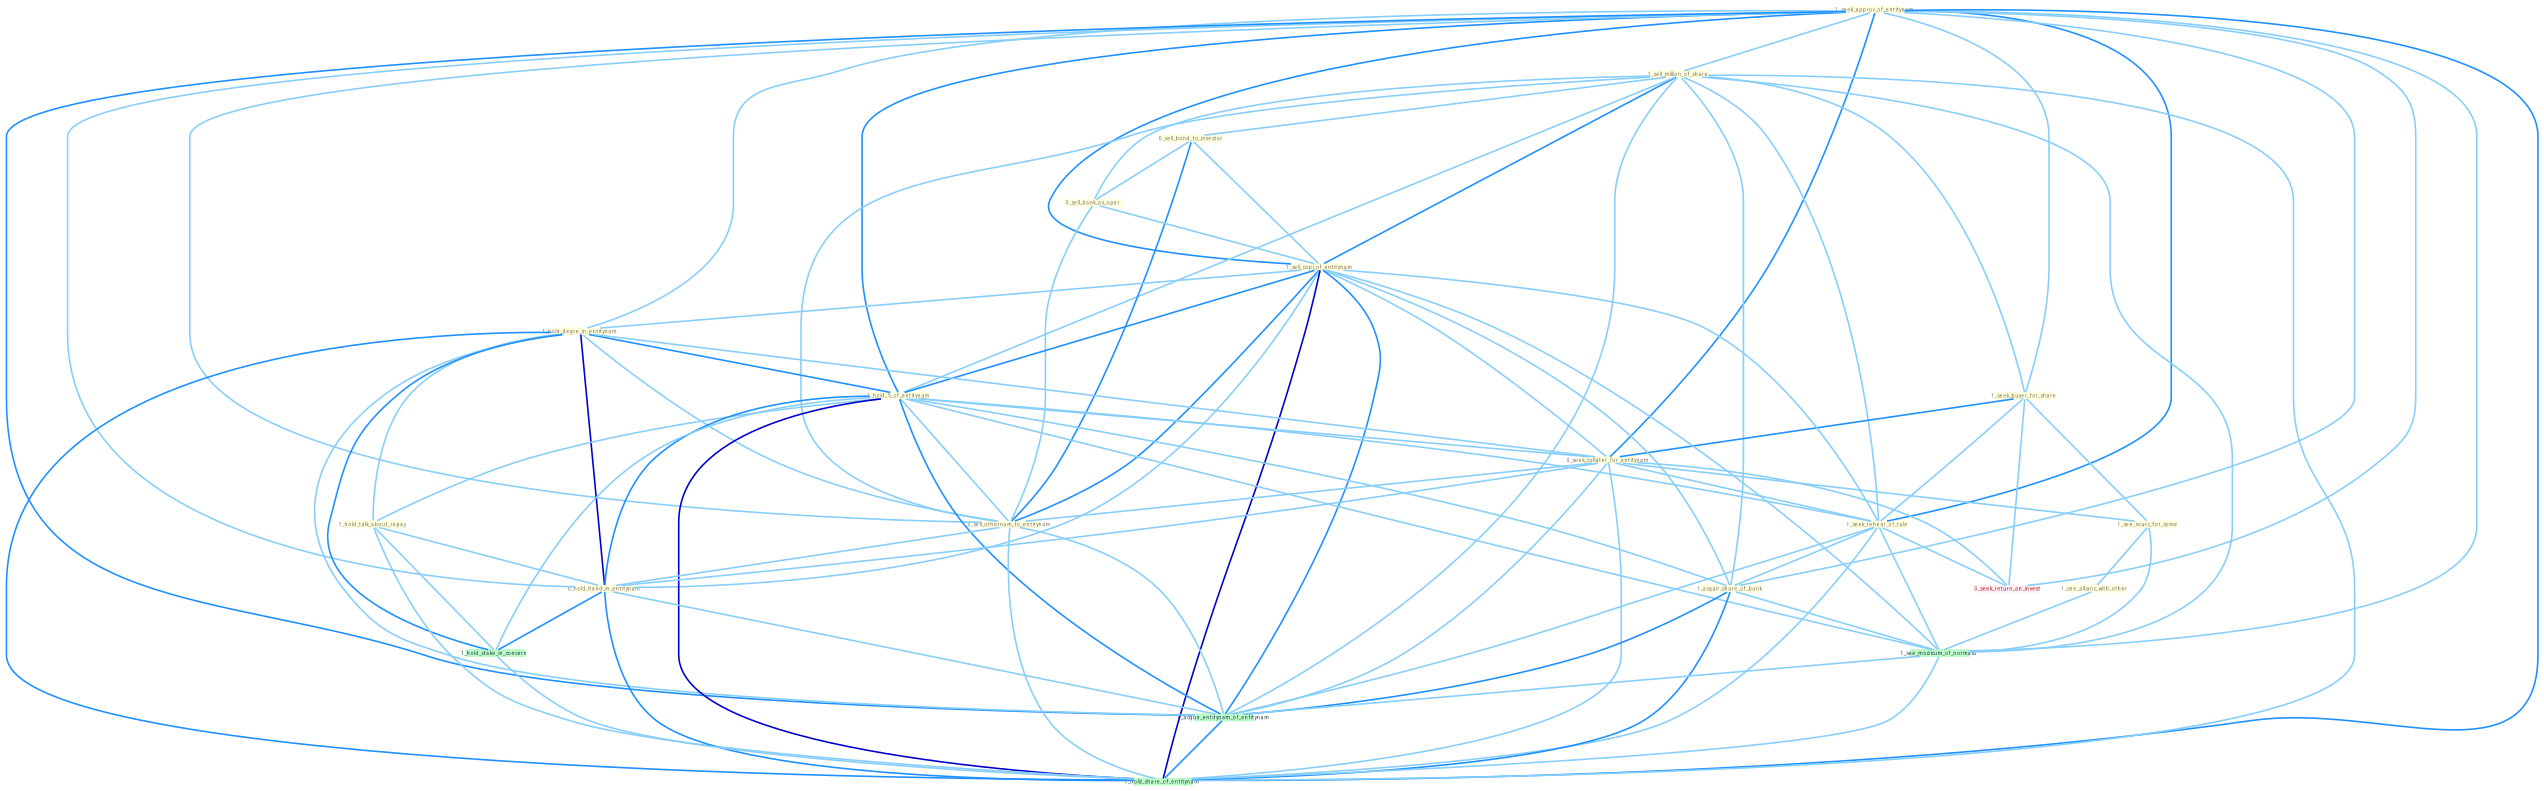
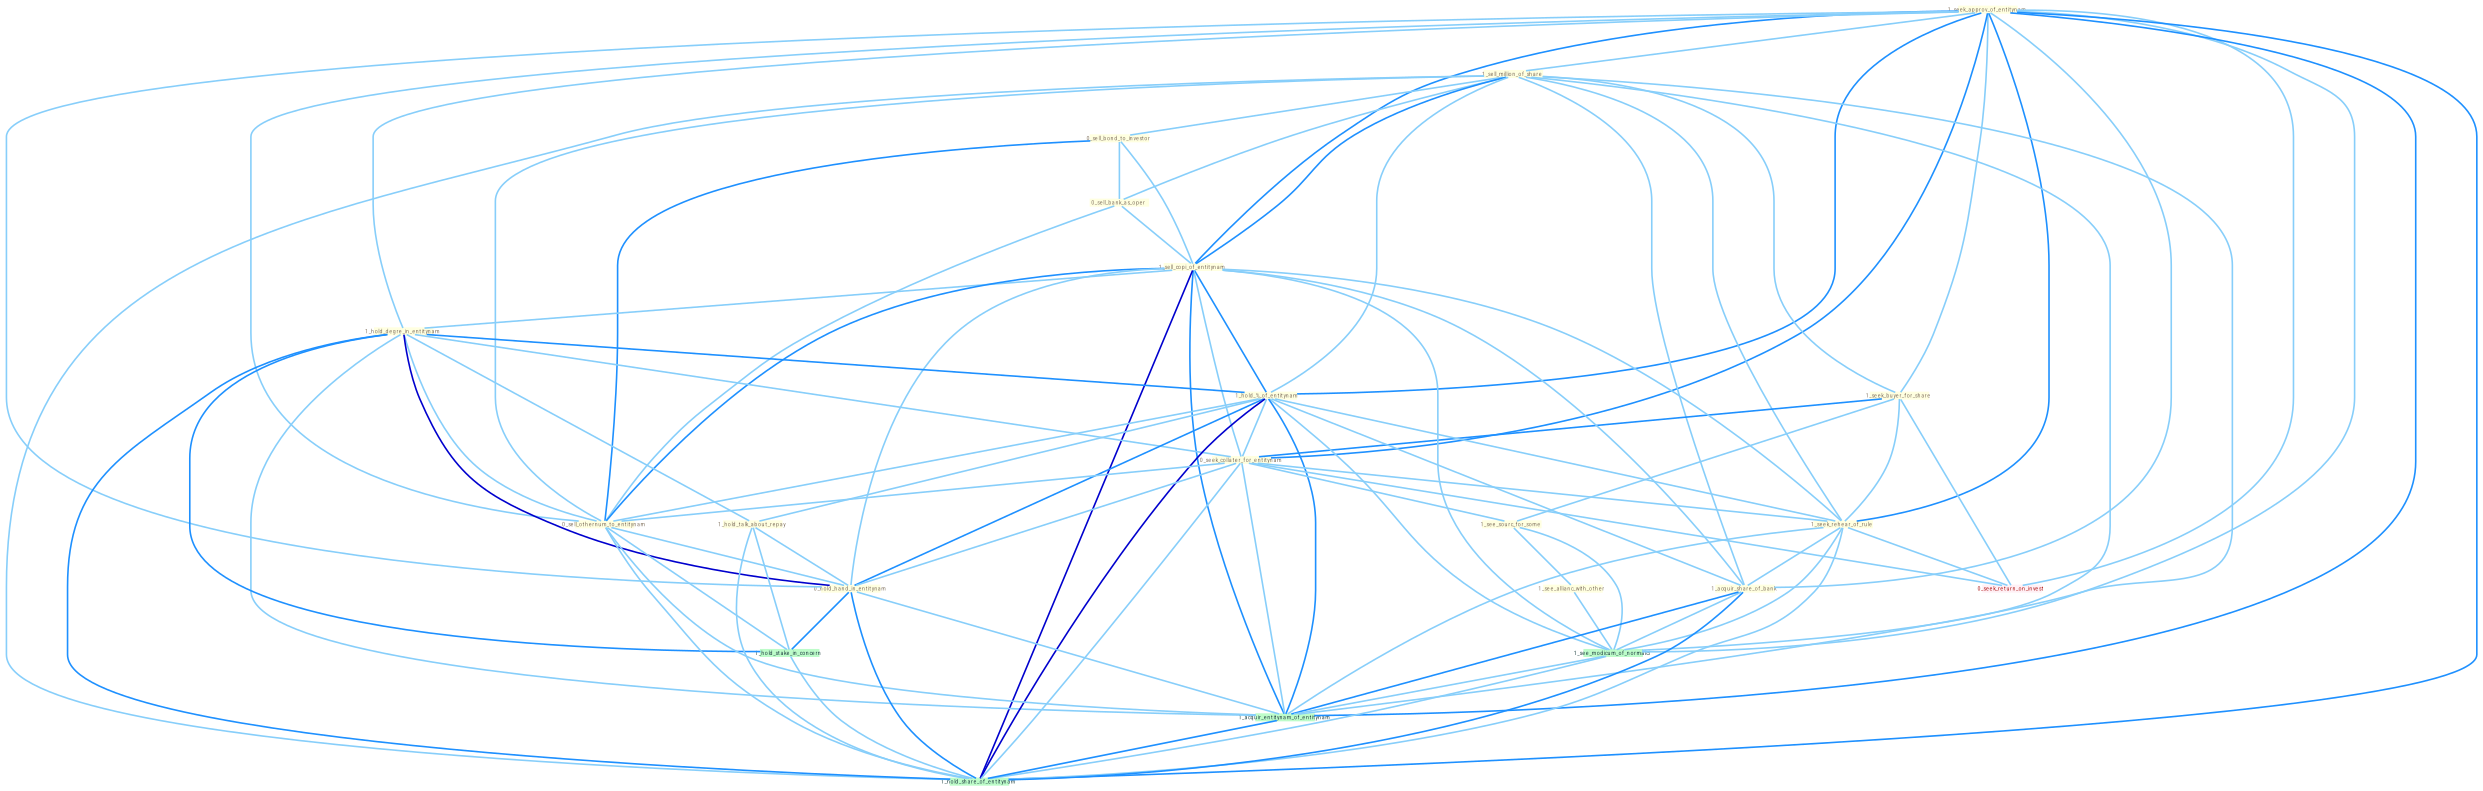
  graph {
    fontname="Roboto Condensed"
    node [color="#ffffe0" fixedsize=true fontcolor="#8b7d6b" fontname="Roboto Condensed" fontsize=4 shape=polygon style=filled]
    edge [color="#87cefa" fontname="Roboto Condensed" w=1]
    "1_seek_approv_of_entitynam " [height=.06 width=.5]
    "1_sell_million_of_share " [height=.06 width=.5]
    "1_seek_buyer_for_share " [height=.06 width=.5]
    "0_sell_bond_to_investor " [height=.06 width=.5]
    "0_sell_bank_as_oper " [height=.06 width=.5]
    "1_sell_copi_of_entitynam " [height=.06 width=.5]
    "1_hold_degre_in_entitynam " [height=.06 width=.5]
    "1_hold_%_of_entitynam " [height=.06 width=.5]
    "1_hold_talk_about_repay " [height=.06 width=.5]
    "0_seek_collater_for_entitynam " [height=.06 width=.5]
    "1_seek_rehear_of_rule " [height=.06 width=.5]
    "0_sell_othernum_to_entitynam " [height=.06 width=.5]
    "0_hold_hand_in_entitynam " [height=.06 width=.5]
    "1_see_sourc_for_some " [height=.06 width=.5]
    "1_see_allianc_with_other " [height=.06 width=.5]
    "1_acquir_share_of_bank " [height=.06 width=.5]
    "0_seek_return_on_invest " [color="#fff0f5" fontcolor="#b22222" height=.06 width=.5]
    "1_see_modicum_of_normalci " [color="#BDFCC9" fontcolor="#2f4f4f" height=.06 width=.5]
    "1_acquir_entitynam_of_entitynam " [color="#BDFCC9" fontcolor="#2f4f4f" height=.06 width=.5]
    "1_hold_share_of_entitynam " [color="#BDFCC9" fontcolor="#2f4f4f" height=.06 width=.5]
    "1_hold_stake_in_concern " [color="#BDFCC9" fontcolor="#2f4f4f" height=.06 width=.5]
    subgraph sub_1 {
      "1_seek_approv_of_entitynam "
      "1_sell_million_of_share "
      "1_seek_buyer_for_share "
      "0_sell_bond_to_investor "
      "0_sell_bank_as_oper "
      "1_sell_copi_of_entitynam "
      "1_hold_degre_in_entitynam "
      "1_hold_%_of_entitynam "
      "1_hold_talk_about_repay "
      "0_seek_collater_for_entitynam "
      "1_seek_rehear_of_rule "
      "0_sell_othernum_to_entitynam "
      "0_hold_hand_in_entitynam "
      "1_see_sourc_for_some "
      "1_see_allianc_with_other "
      "1_acquir_share_of_bank "
    }
    subgraph sub_2 {
      "0_seek_return_on_invest "
    }
    "1_seek_approv_of_entitynam " -- "1_sell_million_of_share "
    "1_seek_approv_of_entitynam " -- "1_seek_buyer_for_share "
    "1_seek_approv_of_entitynam " -- "1_sell_copi_of_entitynam " [color="#1e90ff" w=2]
    "1_seek_approv_of_entitynam " -- "1_hold_degre_in_entitynam "
    "1_seek_approv_of_entitynam " -- "1_hold_%_of_entitynam " [color="#1e90ff" w=2]
    "1_seek_approv_of_entitynam " -- "0_seek_collater_for_entitynam " [color="#1e90ff" w=2]
    "1_seek_approv_of_entitynam " -- "1_seek_rehear_of_rule " [color="#1e90ff" w=2]
    "1_seek_approv_of_entitynam " -- "0_sell_othernum_to_entitynam "
    "1_seek_approv_of_entitynam " -- "0_hold_hand_in_entitynam "
    "1_seek_approv_of_entitynam " -- "1_acquir_share_of_bank "
    "1_seek_approv_of_entitynam " -- "0_seek_return_on_invest "
    "1_seek_approv_of_entitynam " -- "1_see_modicum_of_normalci "
    "1_seek_approv_of_entitynam " -- "1_acquir_entitynam_of_entitynam " [color="#1e90ff" w=2]
    "1_seek_approv_of_entitynam " -- "1_hold_share_of_entitynam " [color="#1e90ff" w=2]
    "1_sell_million_of_share " -- "1_seek_buyer_for_share "
    "1_sell_million_of_share " -- "0_sell_bond_to_investor "
    "1_sell_million_of_share " -- "0_sell_bank_as_oper "
    "1_sell_million_of_share " -- "1_sell_copi_of_entitynam " [color="#1e90ff" w=2]
    "1_sell_million_of_share " -- "1_hold_%_of_entitynam "
    "1_sell_million_of_share " -- "1_seek_rehear_of_rule "
    "1_sell_million_of_share " -- "0_sell_othernum_to_entitynam "
    "1_sell_million_of_share " -- "1_acquir_share_of_bank "
    "1_sell_million_of_share " -- "1_see_modicum_of_normalci "
    "1_sell_million_of_share " -- "1_acquir_entitynam_of_entitynam "
    "1_sell_million_of_share " -- "1_hold_share_of_entitynam "
    "1_seek_buyer_for_share " -- "0_seek_collater_for_entitynam " [color="#1e90ff" w=2]
    "1_seek_buyer_for_share " -- "1_seek_rehear_of_rule "
    "1_seek_buyer_for_share " -- "1_see_sourc_for_some "
    "1_seek_buyer_for_share " -- "0_seek_return_on_invest "
    "0_sell_bond_to_investor " -- "0_sell_bank_as_oper "
    "0_sell_bond_to_investor " -- "1_sell_copi_of_entitynam "
    "0_sell_bond_to_investor " -- "0_sell_othernum_to_entitynam " [color="#1e90ff" w=2]
    "0_sell_bank_as_oper " -- "1_sell_copi_of_entitynam "
    "0_sell_bank_as_oper " -- "0_sell_othernum_to_entitynam "
    "1_sell_copi_of_entitynam " -- "1_hold_degre_in_entitynam "
    "1_sell_copi_of_entitynam " -- "1_hold_%_of_entitynam " [color="#1e90ff" w=2]
    "1_sell_copi_of_entitynam " -- "0_seek_collater_for_entitynam "
    "1_sell_copi_of_entitynam " -- "1_seek_rehear_of_rule "
    "1_sell_copi_of_entitynam " -- "0_sell_othernum_to_entitynam " [color="#1e90ff" w=2]
    "1_sell_copi_of_entitynam " -- "0_hold_hand_in_entitynam "
    "1_sell_copi_of_entitynam " -- "1_acquir_share_of_bank "
    "1_sell_copi_of_entitynam " -- "1_see_modicum_of_normalci "
    "1_sell_copi_of_entitynam " -- "1_acquir_entitynam_of_entitynam " [color="#1e90ff" w=2]
    "1_sell_copi_of_entitynam " -- "1_hold_share_of_entitynam " [color="#0000cd" w=2]
    "1_hold_degre_in_entitynam " -- "1_hold_%_of_entitynam " [color="#1e90ff" w=2]
    "1_hold_degre_in_entitynam " -- "1_hold_talk_about_repay "
    "1_hold_degre_in_entitynam " -- "0_seek_collater_for_entitynam "
    "1_hold_degre_in_entitynam " -- "0_sell_othernum_to_entitynam "
    "1_hold_degre_in_entitynam " -- "0_hold_hand_in_entitynam " [color="#0000cd" w=3]
    "1_hold_degre_in_entitynam " -- "1_acquir_entitynam_of_entitynam "
    "1_hold_degre_in_entitynam " -- "1_hold_share_of_entitynam " [color="#1e90ff" w=2]
    "1_hold_degre_in_entitynam " -- "1_hold_stake_in_concern " [color="#1e90ff" w=2]
    "1_hold_%_of_entitynam " -- "1_hold_talk_about_repay "
    "1_hold_%_of_entitynam " -- "0_seek_collater_for_entitynam "
    "1_hold_%_of_entitynam " -- "1_seek_rehear_of_rule "
    "1_hold_%_of_entitynam " -- "0_sell_othernum_to_entitynam "
    "1_hold_%_of_entitynam " -- "0_hold_hand_in_entitynam " [color="#1e90ff" w=2]
    "1_hold_%_of_entitynam " -- "1_acquir_share_of_bank "
    "1_hold_%_of_entitynam " -- "1_see_modicum_of_normalci "
    "1_hold_%_of_entitynam " -- "1_acquir_entitynam_of_entitynam " [color="#1e90ff" w=2]
    "1_hold_%_of_entitynam " -- "1_hold_share_of_entitynam " [color="#0000cd" w=3]
-   "1_hold_%_of_entitynam " -- "1_hold_stake_in_concern "
+   "0_sell_othernum_to_entitynam " -- "1_hold_stake_in_concern "
    "1_hold_talk_about_repay " -- "0_hold_hand_in_entitynam "
    "1_hold_talk_about_repay " -- "1_hold_share_of_entitynam "
    "1_hold_talk_about_repay " -- "1_hold_stake_in_concern "
    "0_seek_collater_for_entitynam " -- "1_seek_rehear_of_rule "
    "0_seek_collater_for_entitynam " -- "0_sell_othernum_to_entitynam "
    "0_seek_collater_for_entitynam " -- "0_hold_hand_in_entitynam "
    "0_seek_collater_for_entitynam " -- "1_see_sourc_for_some "
    "0_seek_collater_for_entitynam " -- "0_seek_return_on_invest "
    "0_seek_collater_for_entitynam " -- "1_acquir_entitynam_of_entitynam "
    "0_seek_collater_for_entitynam " -- "1_hold_share_of_entitynam "
    "1_seek_rehear_of_rule " -- "1_acquir_share_of_bank "
    "1_seek_rehear_of_rule " -- "0_seek_return_on_invest "
    "1_seek_rehear_of_rule " -- "1_see_modicum_of_normalci "
    "1_seek_rehear_of_rule " -- "1_acquir_entitynam_of_entitynam "
    "1_seek_rehear_of_rule " -- "1_hold_share_of_entitynam "
    "0_sell_othernum_to_entitynam " -- "0_hold_hand_in_entitynam "
    "0_sell_othernum_to_entitynam " -- "1_acquir_entitynam_of_entitynam "
    "0_sell_othernum_to_entitynam " -- "1_hold_share_of_entitynam "
    "0_hold_hand_in_entitynam " -- "1_acquir_entitynam_of_entitynam "
    "0_hold_hand_in_entitynam " -- "1_hold_share_of_entitynam " [color="#1e90ff" w=2]
    "0_hold_hand_in_entitynam " -- "1_hold_stake_in_concern " [color="#1e90ff" w=2]
    "1_see_sourc_for_some " -- "1_see_allianc_with_other "
    "1_see_sourc_for_some " -- "1_see_modicum_of_normalci "
    "1_see_allianc_with_other " -- "1_see_modicum_of_normalci "
    "1_acquir_share_of_bank " -- "1_see_modicum_of_normalci "
    "1_acquir_share_of_bank " -- "1_acquir_entitynam_of_entitynam " [color="#1e90ff" w=2]
    "1_acquir_share_of_bank " -- "1_hold_share_of_entitynam " [color="#1e90ff" w=2]
    "1_see_modicum_of_normalci " -- "1_acquir_entitynam_of_entitynam "
    "1_see_modicum_of_normalci " -- "1_hold_share_of_entitynam "
    "1_acquir_entitynam_of_entitynam " -- "1_hold_share_of_entitynam " [color="#1e90ff" w=2]
    "1_hold_stake_in_concern " -- "1_hold_share_of_entitynam "
  }
